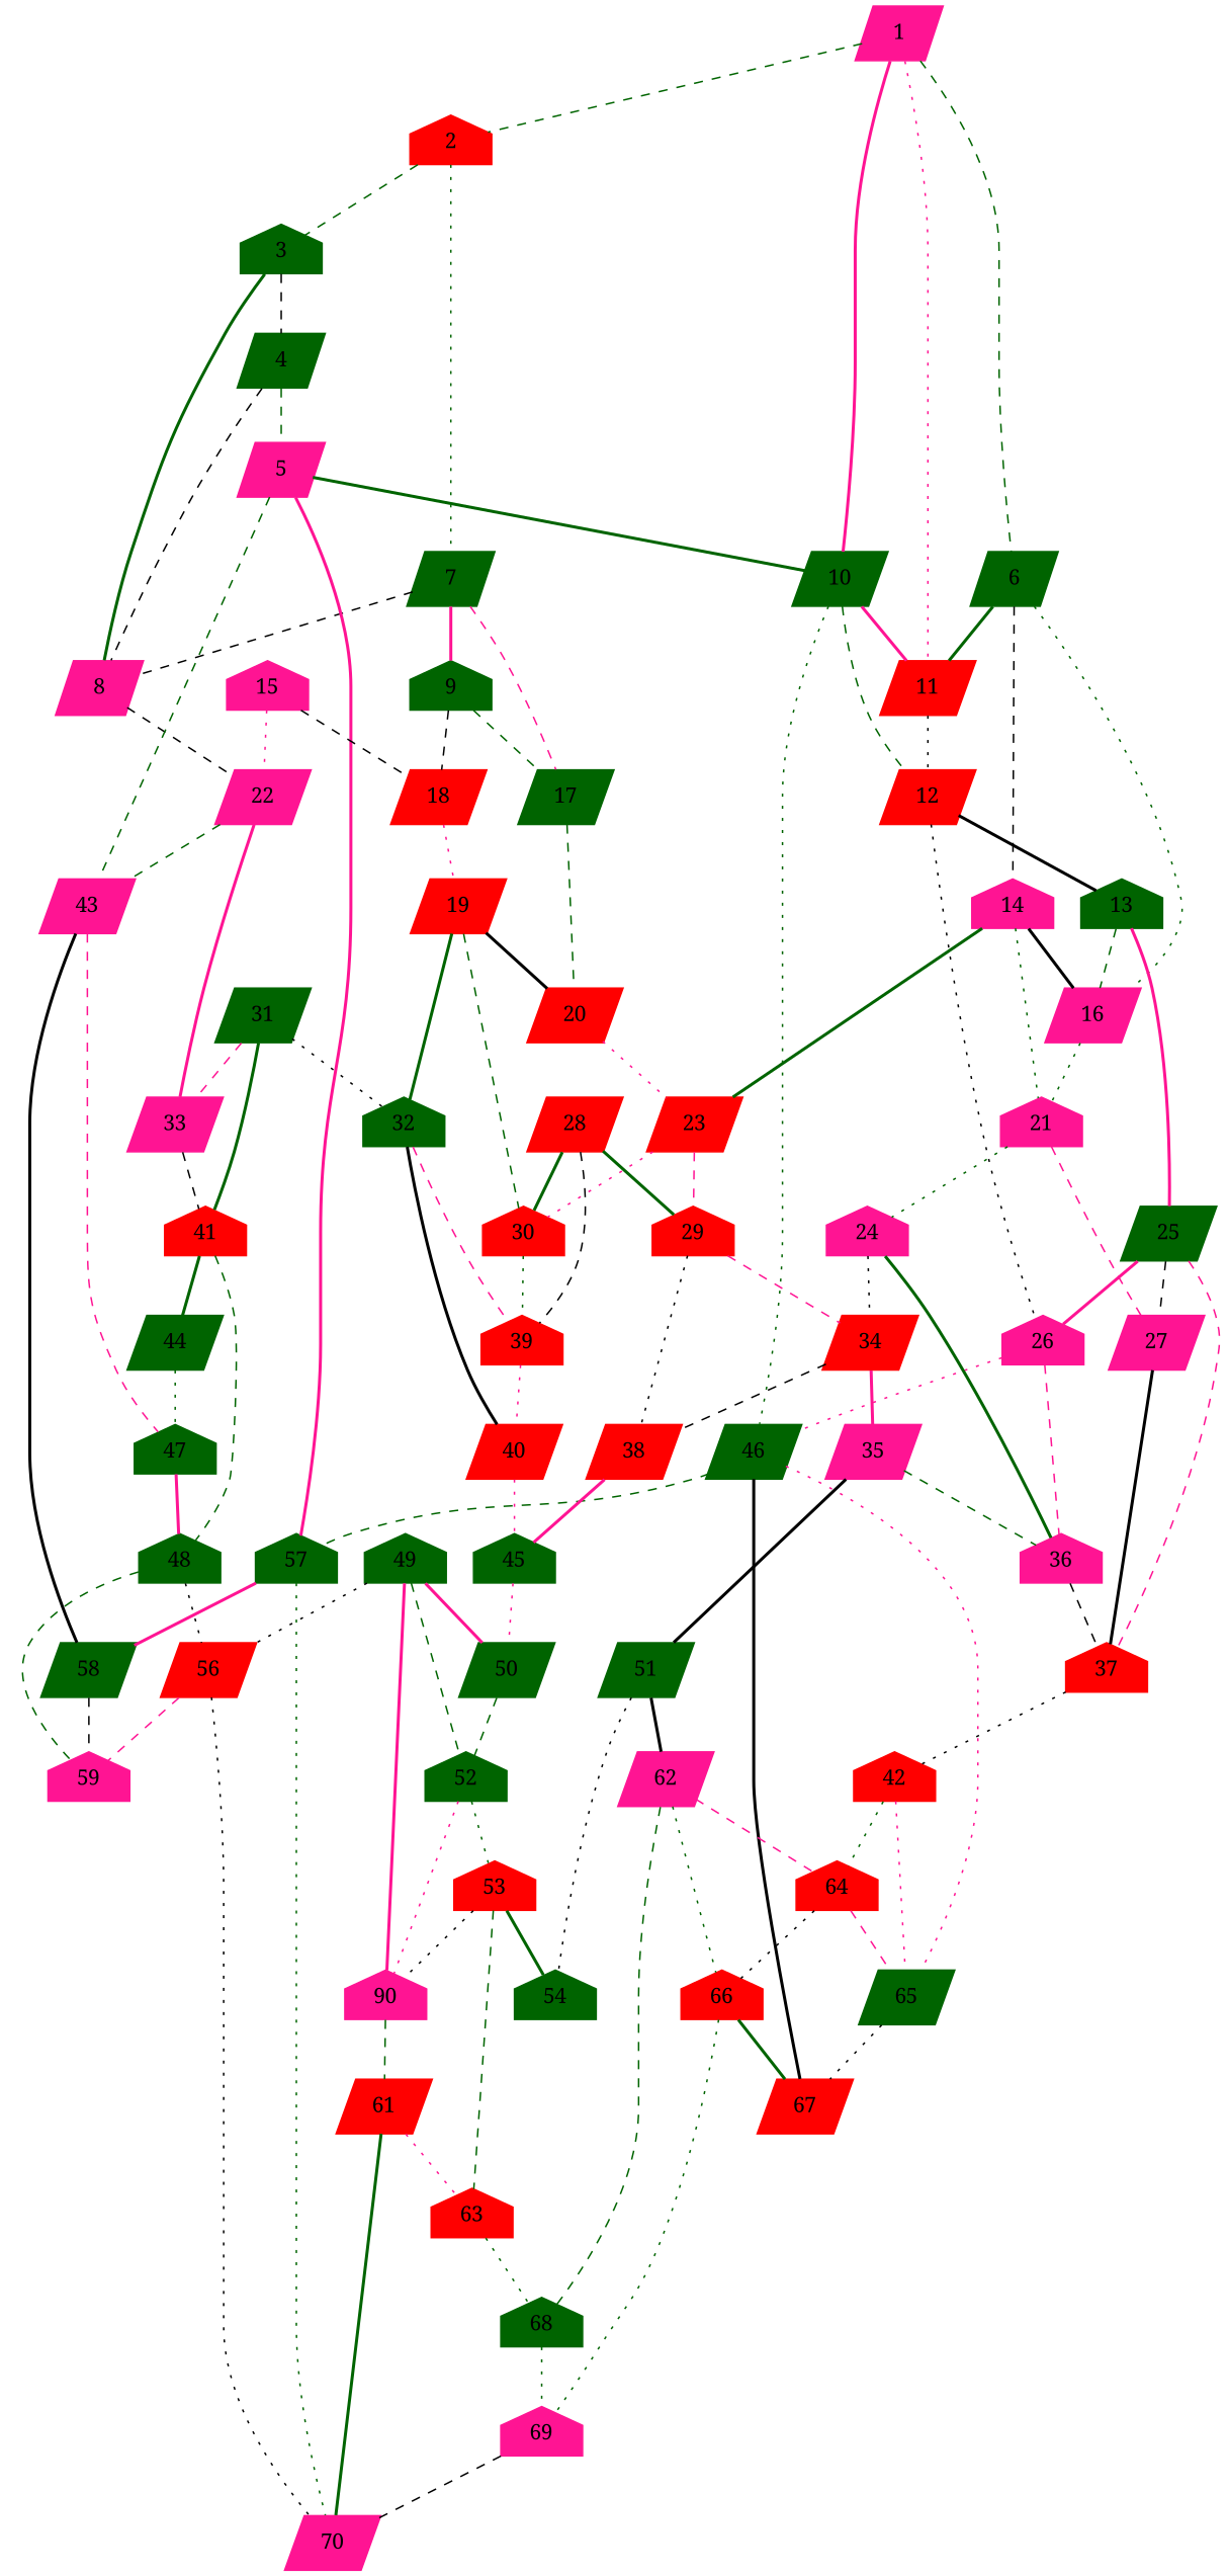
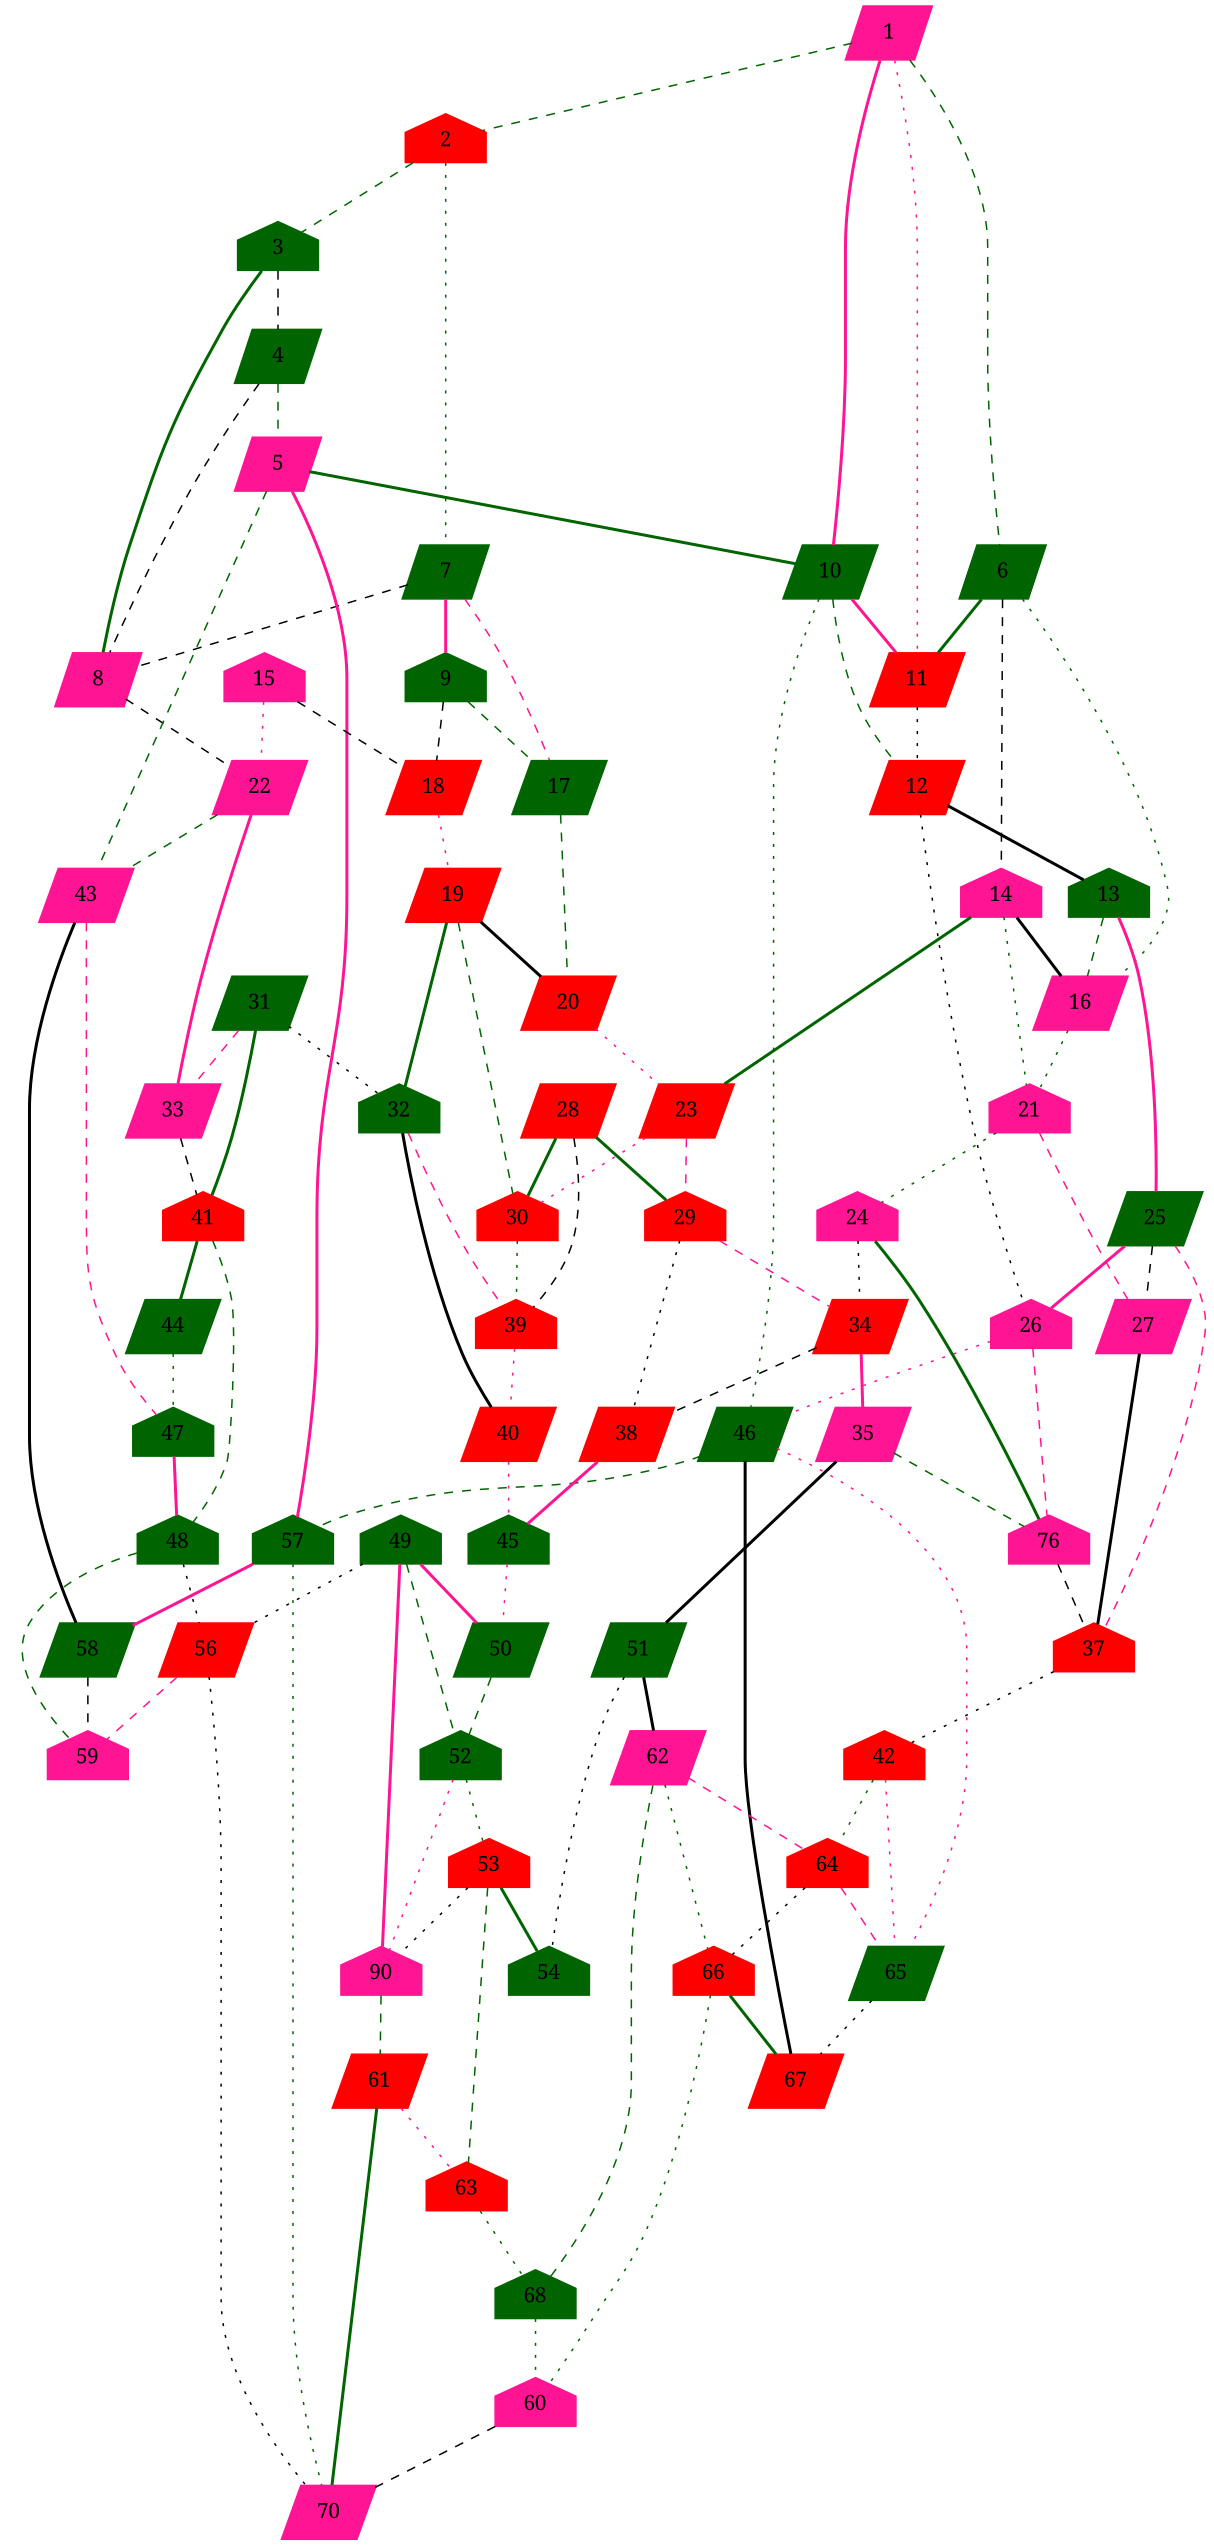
  graph {
    fontname="Noto Serif"
    node [color=darkgreen fontname="Noto Serif" shape=parallelogram style=filled]
    edge [color=darkgreen fontname="Noto Serif" style=dashed weight=1.0]
    1 [color=deeppink]
    2 [color=red shape=house]
    6
    10
    11 [color=red]
    3 [shape=house]
    7
    14 [color=deeppink shape=house]
    16 [color=deeppink]
    12 [color=red]
    46
    4
    8 [color=deeppink]
    9 [shape=house]
    17
    5 [color=deeppink]
    22 [color=deeppink]
    43 [color=deeppink]
    57 [shape=house]
    47 [shape=house]
    58
    70 [color=deeppink]
    21 [color=deeppink shape=house]
    23 [color=red]
    18 [color=red]
    20 [color=red]
    33 [color=deeppink]
    19 [color=red]
    13 [shape=house]
    26 [color=deeppink shape=house]
    65
    67 [color=red]
    25
-   36 [color=deeppink shape=house]
+   36 [color=deeppink shape=house label=76]
    27 [color=deeppink]
    37 [color=red shape=house]
    24 [color=deeppink shape=house]
    30 [color=red shape=house]
    29 [color=red shape=house]
    15 [color=deeppink shape=house]
    41 [color=red shape=house]
    32 [shape=house]
    39 [color=red shape=house]
    40 [color=red]
    34 [color=red]
    38 [color=red]
    35 [color=deeppink]
    42 [color=red shape=house]
    28 [color=red]
    45 [shape=house]
    31
    44
    48 [shape=house]
    51
    54 [shape=house]
    62 [color=deeppink]
    64 [color=red shape=house]
    50
    56 [color=red]
    59 [color=deeppink shape=house]
    66 [color=red shape=house]
    52 [shape=house]
    49 [shape=house]
    n64 [color=deeppink label=90 shape=house]
    53 [color=red shape=house]
    61 [color=red]
    68 [shape=house]
    63 [color=red shape=house]
-   69 [color=deeppink shape=house]
+   69 [color=deeppink shape=house label=60]
    1 -- 2
    1 -- 6
    1 -- 10 [color=deeppink style=bold]
    1 -- 11 [color=deeppink style=dotted]
    2 -- 3
    2 -- 7 [style=dotted]
    6 -- 11 [style=bold]
    6 -- 14 [color=black]
    6 -- 16 [style=dotted]
    10 -- 11 [color=deeppink style=bold]
    10 -- 12
    10 -- 46 [style=dotted]
    11 -- 12 [color=black style=dotted]
    3 -- 4 [color=black]
    3 -- 8 [style=bold]
    7 -- 8 [color=black]
    7 -- 9 [color=deeppink style=bold]
    7 -- 17 [color=deeppink]
    14 -- 16 [color=black style=bold]
    14 -- 21 [style=dotted]
    14 -- 23 [style=bold]
    16 -- 21 [style=dotted]
    12 -- 13 [color=black style=bold]
    12 -- 26 [color=black style=dotted]
    46 -- 57
    46 -- 65 [color=deeppink style=dotted]
    46 -- 67 [color=black style=bold]
    4 -- 8 [color=black]
    4 -- 5 [weight=2.0]
    8 -- 22 [color=black]
    9 -- 17
    9 -- 18 [color=black]
    17 -- 20 [weight=2.0]
    5 -- 10 [style=bold]
    5 -- 43
    5 -- 57 [color=deeppink style=bold]
    22 -- 43
    22 -- 33 [color=deeppink style=bold]
    43 -- 47 [color=deeppink]
    43 -- 58 [color=black style=bold]
    57 -- 58 [color=deeppink style=bold]
    57 -- 70 [style=dotted]
    47 -- 48 [color=deeppink style=bold]
    58 -- 59 [color=black weight=2.0]
    21 -- 27 [color=deeppink]
    21 -- 24 [style=dotted]
    23 -- 30 [color=deeppink style=dotted]
    23 -- 29 [color=deeppink]
    18 -- 19 [color=deeppink style=dotted]
    20 -- 23 [color=deeppink style=dotted]
    33 -- 41 [color=black]
    19 -- 20 [color=black style=bold]
    19 -- 30
    19 -- 32 [style=bold]
    13 -- 16
    13 -- 25 [color=deeppink style=bold]
    26 -- 46 [color=deeppink style=dotted]
    26 -- 36 [color=deeppink]
    65 -- 67 [color=black style=dotted]
    25 -- 26 [color=deeppink style=bold]
    25 -- 27 [color=black]
    25 -- 37 [color=deeppink]
    36 -- 37 [color=black]
    27 -- 37 [color=black style=bold]
    37 -- 42 [color=black style=dotted]
    24 -- 36 [style=bold]
    24 -- 34 [color=black style=dotted]
    30 -- 39 [style=dotted]
    29 -- 34 [color=deeppink]
    29 -- 38 [color=black style=dotted]
    15 -- 22 [color=deeppink style=dotted]
    15 -- 18 [color=black weight=2.0]
    41 -- 44 [style=bold]
    41 -- 48
    32 -- 39 [color=deeppink]
    32 -- 40 [color=black style=bold]
    39 -- 40 [color=deeppink style=dotted]
    40 -- 45 [color=deeppink style=dotted]
    34 -- 38 [color=black]
    34 -- 35 [color=deeppink style=bold]
    38 -- 45 [color=deeppink style=bold]
    35 -- 36
    35 -- 51 [color=black style=bold]
    42 -- 65 [color=deeppink style=dotted]
    42 -- 64 [style=dotted]
    28 -- 30 [style=bold]
    28 -- 29 [style=bold]
    28 -- 39 [color=black]
    45 -- 50 [color=deeppink style=dotted weight=2.0]
    31 -- 33 [color=deeppink]
    31 -- 41 [style=bold]
    31 -- 32 [color=black style=dotted]
    44 -- 47 [style=dotted weight=2.0]
    48 -- 56 [color=black style=dotted]
    48 -- 59
    51 -- 54 [color=black style=dotted weight=2.0]
    51 -- 62 [color=black style=bold]
    62 -- 64 [color=deeppink]
    62 -- 66 [style=dotted]
    62 -- 68
    64 -- 65 [color=deeppink]
    64 -- 66 [color=black style=dotted]
    50 -- 52
    56 -- 70 [color=black style=dotted]
    56 -- 59 [color=deeppink]
    66 -- 67 [style=bold]
    66 -- 69 [style=dotted]
    52 -- n64 [color=deeppink style=dotted]
    52 -- 53 [style=dotted]
    49 -- 50 [color=deeppink style=bold]
    49 -- 56 [color=black style=dotted]
    49 -- 52
    49 -- n64 [color=deeppink style=bold]
    n64 -- 61
    53 -- 54 [style=bold]
    53 -- n64 [color=black style=dotted]
    53 -- 63
    61 -- 70 [style=bold]
    61 -- 63 [color=deeppink style=dotted]
    68 -- 69 [style=dotted]
    63 -- 68 [style=dotted]
    69 -- 70 [color=black]
  }
